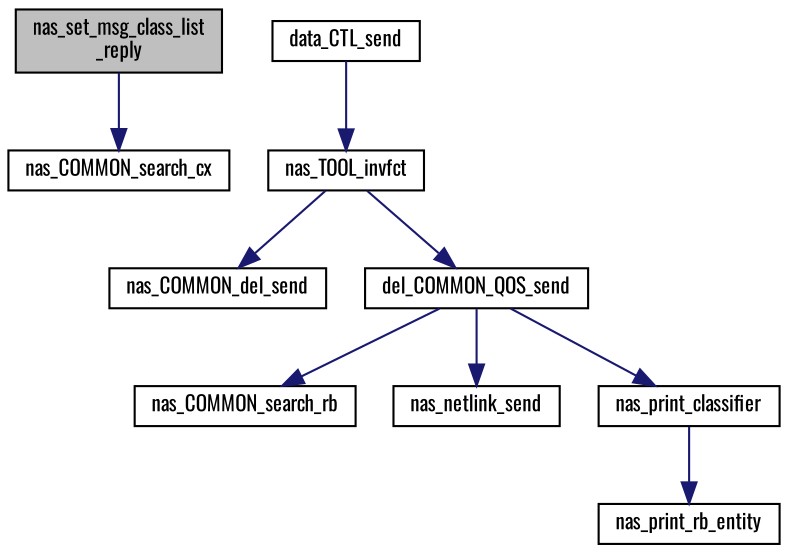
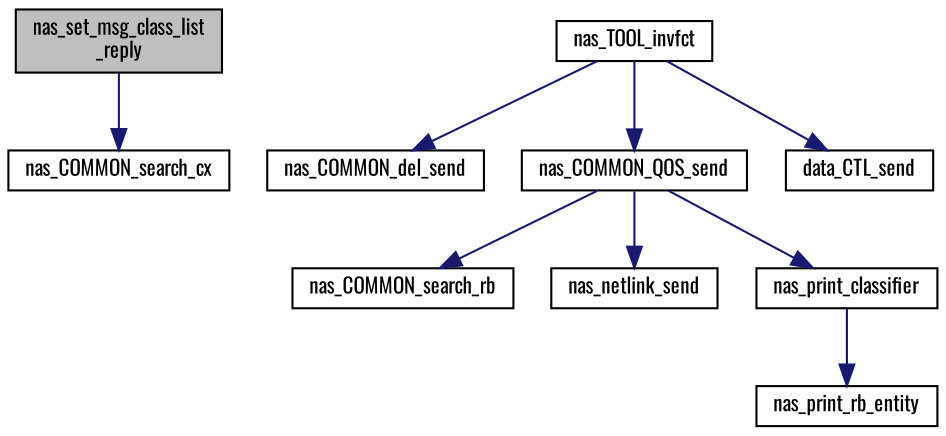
  digraph {
    fontname=Oswald
    rankdir=TB
    node [color=black fillcolor=white fontname=Oswald fontsize=10 shape=record style=filled]
    edge [color=midnightblue fontname=Oswald fontsize=10 labelfontname=Helvetica labelfontsize=10 style=solid]
    n1 [fillcolor=grey75 fontcolor=black height=0.2 label="nas_set_msg_class_list\l_reply" width=0.4]
    n2 [height=0.2 label=nas_COMMON_search_cx width=0.4]
    n3 [height=0.2 label=nas_TOOL_invfct width=0.4]
    n4 [height=0.2 label=nas_COMMON_del_send width=0.4]
-   n5 [height=0.2 label=del_COMMON_QOS_send width=0.4]
+   n5 [height=0.2 label=nas_COMMON_QOS_send width=0.4]
    n6 [height=0.2 label=data_CTL_send width=0.4]
    n7 [height=0.2 label=nas_COMMON_search_rb width=0.4]
    n8 [height=0.2 label=nas_netlink_send width=0.4]
    n9 [height=0.2 label=nas_print_classifier width=0.4]
    n10 [height=0.2 label=nas_print_rb_entity width=0.4]
    n1 -> n2
    n3 -> n4
    n3 -> n5
-   n6 -> n3
+   n3 -> n6
    n5 -> n7
    n5 -> n8
    n5 -> n9
    n9 -> n10
  }
